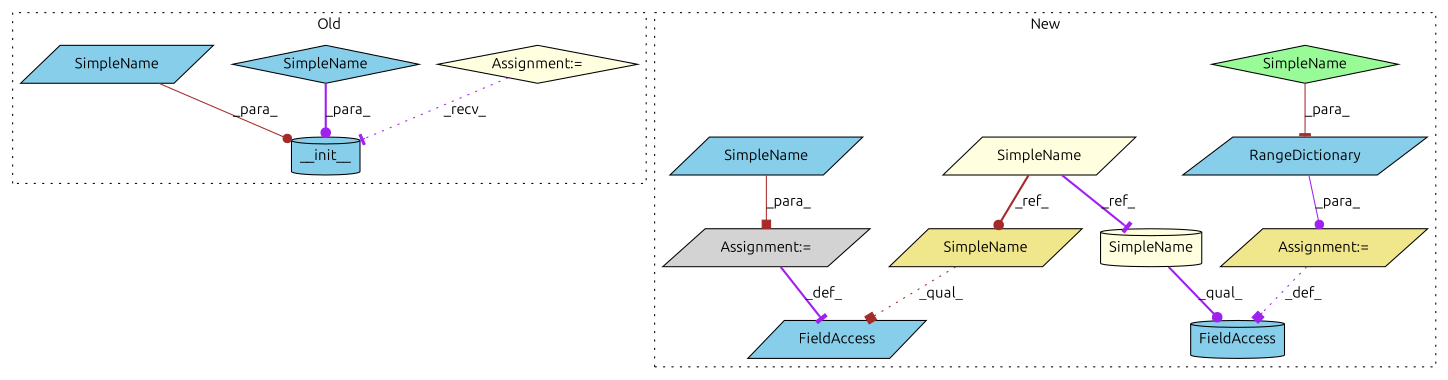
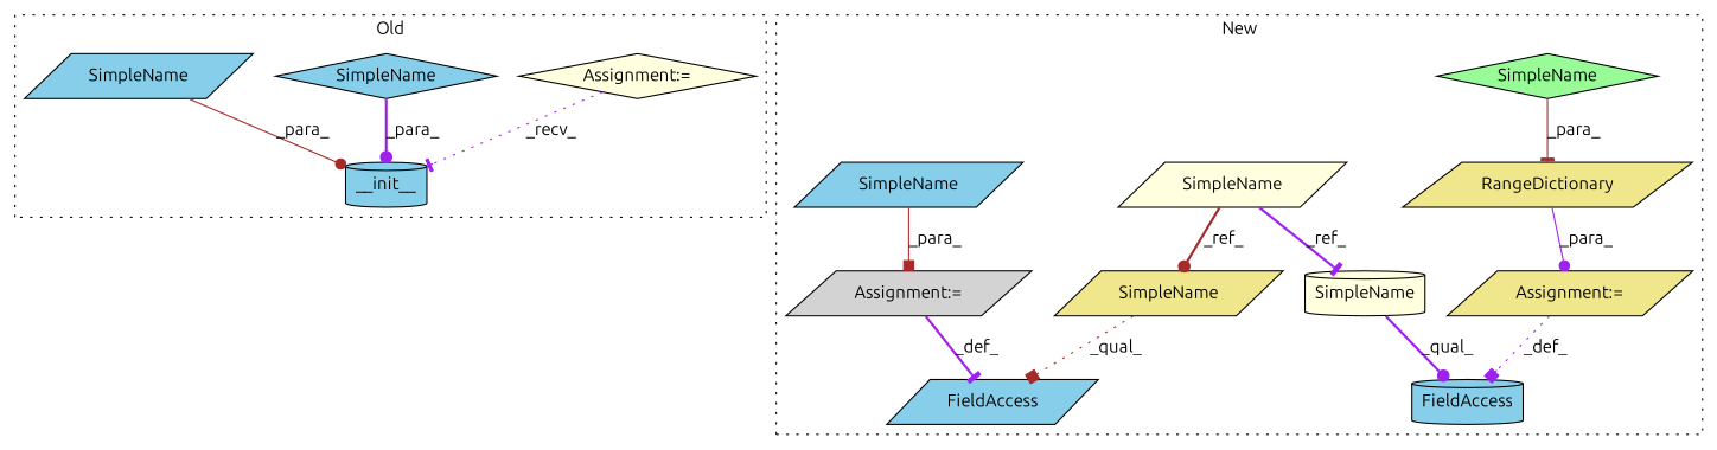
  digraph {
    fontname=Ubuntu
    node [a=42 l=4 s=1335 shape=parallelogram style=filled fillcolor=skyblue fontname=Ubuntu]
    edge [color=purple style=bold arrowhead=dot fontname=Ubuntu]
    n1 [a=32 l="9,1" label=__init__ s="1457,1480" shape=cylinder]
    n2 [a=7 l=18 label="Assignment:=" s=1254 shape=diamond fillcolor=lightyellow]
    n3 [l=9 label=SimpleName s=1471 shape=diamond]
    n4 [label=SimpleName s=1466]
-   n5 [a=32 l="16,1" label=RangeDictionary s="1377,1402"]
+   n5 [a=32 l="16,1" label=RangeDictionary s="1377,1402" fillcolor=khaki]
    n6 [a=7 l=1 label="Assignment:=" s=1350 fillcolor=lightgrey]
    n7 [a=22 l=15 label=FieldAccess]
    n8 [label=SimpleName s=1108 fillcolor=lightyellow]
    n9 [a=22 l=10 label=FieldAccess s=1366 shape=cylinder]
    n10 [a=7 l=1 label="Assignment:=" s=1376 fillcolor=khaki]
    n11 [label=SimpleName fillcolor=khaki]
    n12 [label=SimpleName s=1366 shape=cylinder fillcolor=lightyellow]
    n13 [l=9 label=SimpleName s=1393 shape=diamond fillcolor=palegreen]
    n14 [l=9 label=SimpleName s=1351]
    subgraph cluster_1 {
      label=Old
      style=dotted
      n1
      n2
      n3
      n4
    }
    subgraph cluster_2 {
      label=New
      style=dotted
      n5
      n6
      n7
      n8
      n9
      n10
      n11
      n12
      n13
      n14
    }
    n2 -> n1 [label=_recv_ style=dotted arrowhead=tee]
    n3 -> n1 [label=_para_]
    n4 -> n1 [label=_para_ color=brown style=solid]
    n5 -> n10 [label=_para_ style=solid]
    n6 -> n7 [label=_def_ arrowhead=tee]
    n8 -> n11 [label=_ref_ color=brown]
    n8 -> n12 [label=_ref_ arrowhead=tee]
    n10 -> n9 [label=_def_ style=dotted arrowhead=box]
    n11 -> n7 [label=_qual_ color=brown style=dotted arrowhead=box]
    n12 -> n9 [label=_qual_]
    n13 -> n5 [label=_para_ color=brown style=solid arrowhead=tee]
    n14 -> n6 [label=_para_ color=brown style=solid arrowhead=box]
  }
